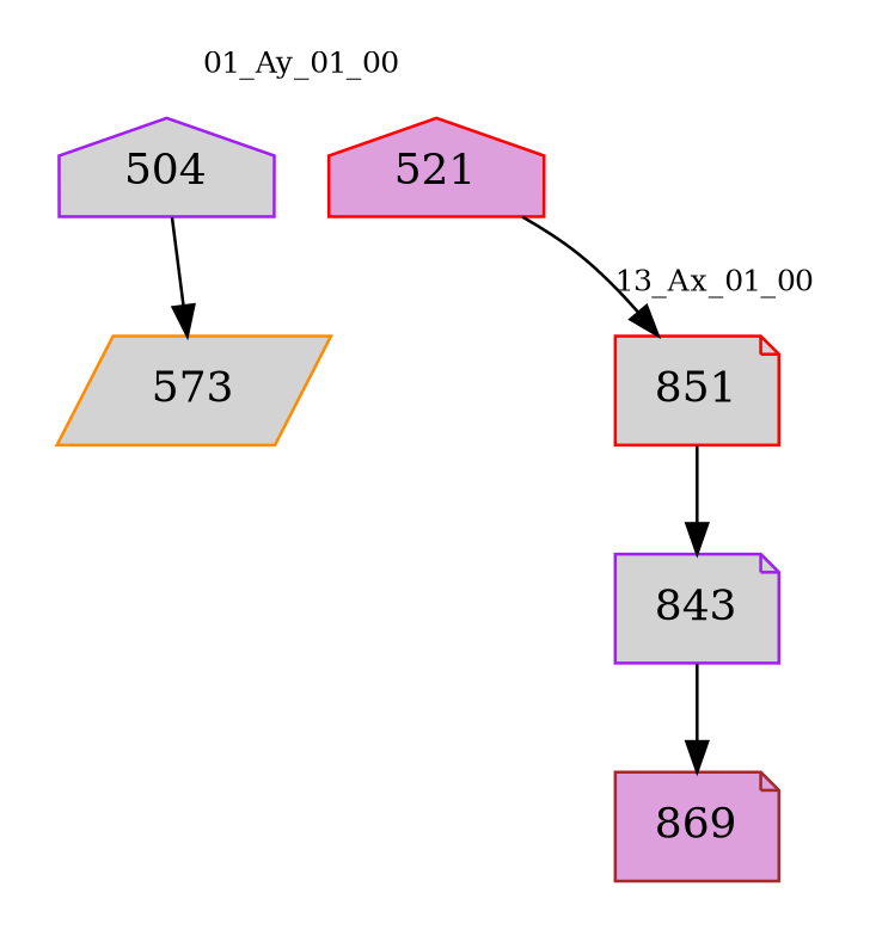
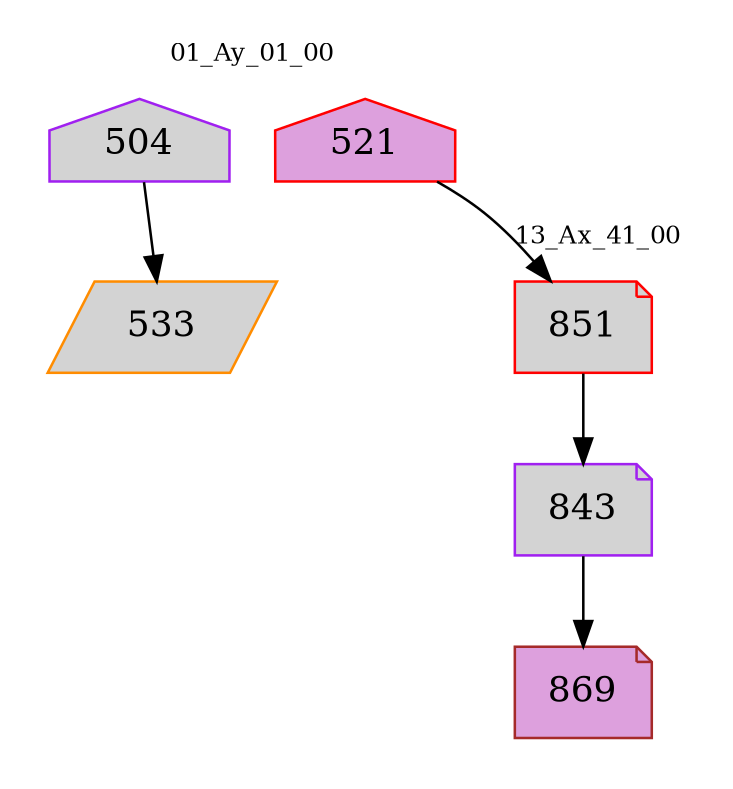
  digraph {
    node [color=red fillcolor=lightgrey shape=note style=filled]
    edge [color=black style=solid]
    n1 [fillcolor=plum label=521 shape=house]
    n2 [color=purple label=504 shape=house]
-   n3 [color=darkorange label=573 shape=parallelogram]
+   n3 [color=darkorange label=533 shape=parallelogram]
    n4 [label=851]
    n5 [color=purple label=843]
    n6 [color=brown fillcolor=plum label=869]
    subgraph cluster_1 {
      color=white
      fontsize=10
      label="01_Ay_01_00"
      n1
      n2
      n3
    }
    subgraph cluster_2 {
      color=white
      fontsize=10
-     label="13_Ax_01_00"
+     label="13_Ax_41_00"
      n4
      n5
      n6
    }
    n1 -> n4
    n2 -> n3
    n4 -> n5
    n5 -> n6
  }
